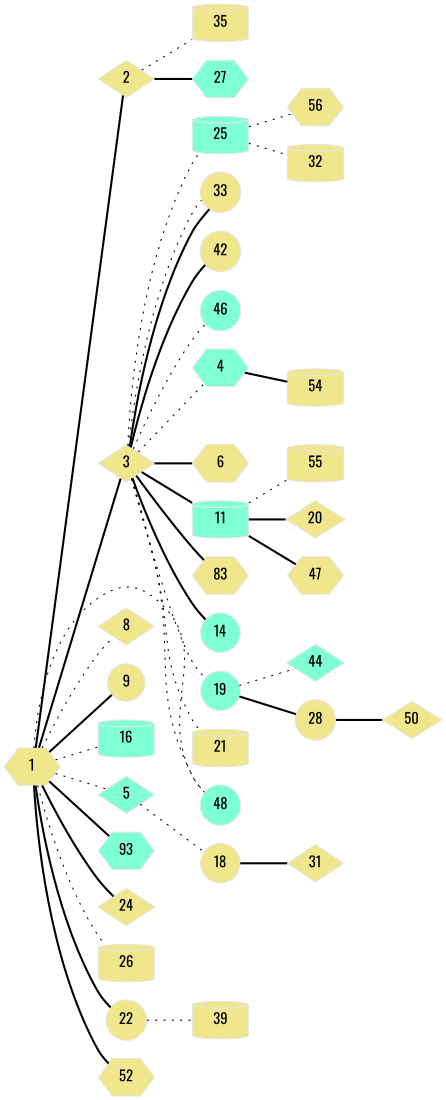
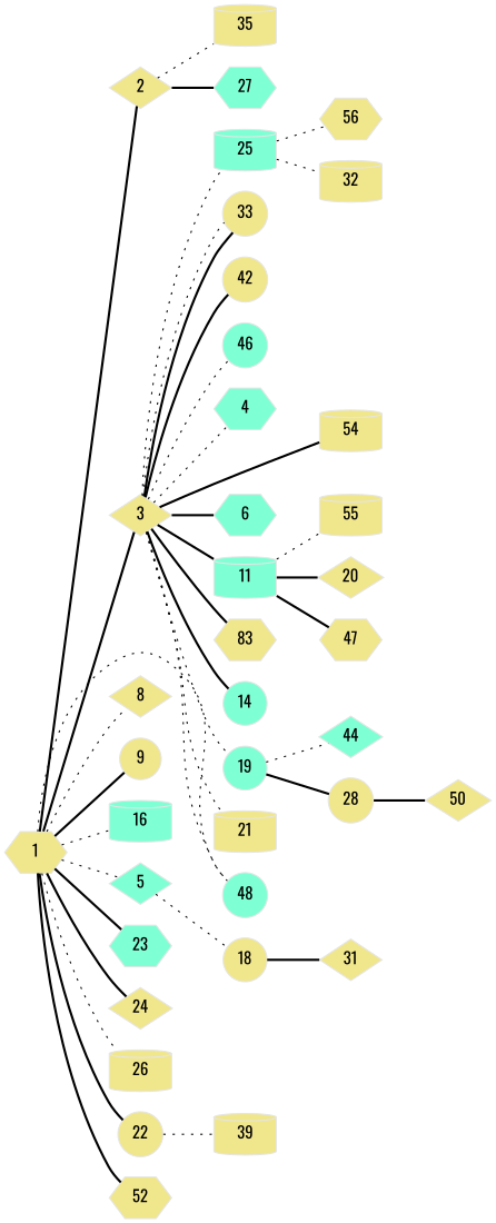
  graph {
    fontname=Oswald
    rankdir=LR
    node [color=gray90 fillcolor=khaki fontname=Oswald shape=circle style=filled]
    edge [fontname=Oswald style=bold]
    1 [shape=hexagon super="+36"]
    2 [shape=diamond super="+15"]
    3 [shape=diamond super="+17"]
    5 [fillcolor=aquamarine shape=diamond super="+7"]
    8 [shape=diamond super="+10"]
    9
    16 [fillcolor=aquamarine shape=cylinder]
    22 [super="+45"]
-   23 [fillcolor=aquamarine shape=hexagon super="+53" label=93]
+   23 [fillcolor=aquamarine shape=hexagon super="+53"]
    24 [shape=diamond super="+43"]
    26 [shape=cylinder]
    48 [fillcolor=aquamarine]
    52 [shape=hexagon]
    27 [fillcolor=aquamarine shape=hexagon super="+37"]
    35 [shape=cylinder]
    4 [fillcolor=aquamarine shape=hexagon super="+12"]
-   6 [shape=hexagon]
+   6 [fillcolor=aquamarine shape=hexagon]
    11 [fillcolor=aquamarine shape=cylinder super="+40"]
    n19 [label=83 shape=hexagon super="+29"]
    14 [fillcolor=aquamarine]
    19 [fillcolor=aquamarine super="+34"]
    21 [shape=cylinder]
    25 [fillcolor=aquamarine shape=cylinder super="+38"]
    33
    42
    46 [fillcolor=aquamarine]
    54 [shape=cylinder]
    18 [super="+30"]
    39 [shape=cylinder super="+49"]
    20 [shape=diamond]
    47 [shape=hexagon]
    55 [shape=cylinder]
    28 [super="+41"]
    44 [fillcolor=aquamarine shape=diamond]
    32 [shape=cylinder]
    56 [shape=hexagon]
    31 [shape=diamond super="+51"]
    50 [shape=diamond]
    1 -- 2
    1 -- 3
    1 -- 5 [style=dotted]
    1 -- 8 [style=dotted]
    1 -- 9
    1 -- 16 [style=dotted]
    1 -- 22
    1 -- 23
    1 -- 24
    1 -- 26 [style=dotted]
    1 -- 48 [style=dotted]
    1 -- 52
    2 -- 27
    2 -- 35 [style=dotted]
    3 -- 48 [style=dotted]
    3 -- 4 [style=dotted]
    3 -- 6
    3 -- 11
    3 -- n19
    3 -- 14
    3 -- 19 [style=dotted]
    3 -- 21 [style=dotted]
    3 -- 25 [style=dotted]
    3 -- 33
    3 -- 33 [style=dotted]
    3 -- 42
    3 -- 46 [style=dotted]
-   4 -- 54
+   3 -- 54
    5 -- 18 [style=dotted]
    22 -- 39 [style=dotted]
    11 -- 20
    11 -- 47
    11 -- 55 [style=dotted]
    19 -- 28
    19 -- 44 [style=dotted]
    25 -- 32 [style=dotted]
    25 -- 56 [style=dotted]
    18 -- 31
    28 -- 50
  }
